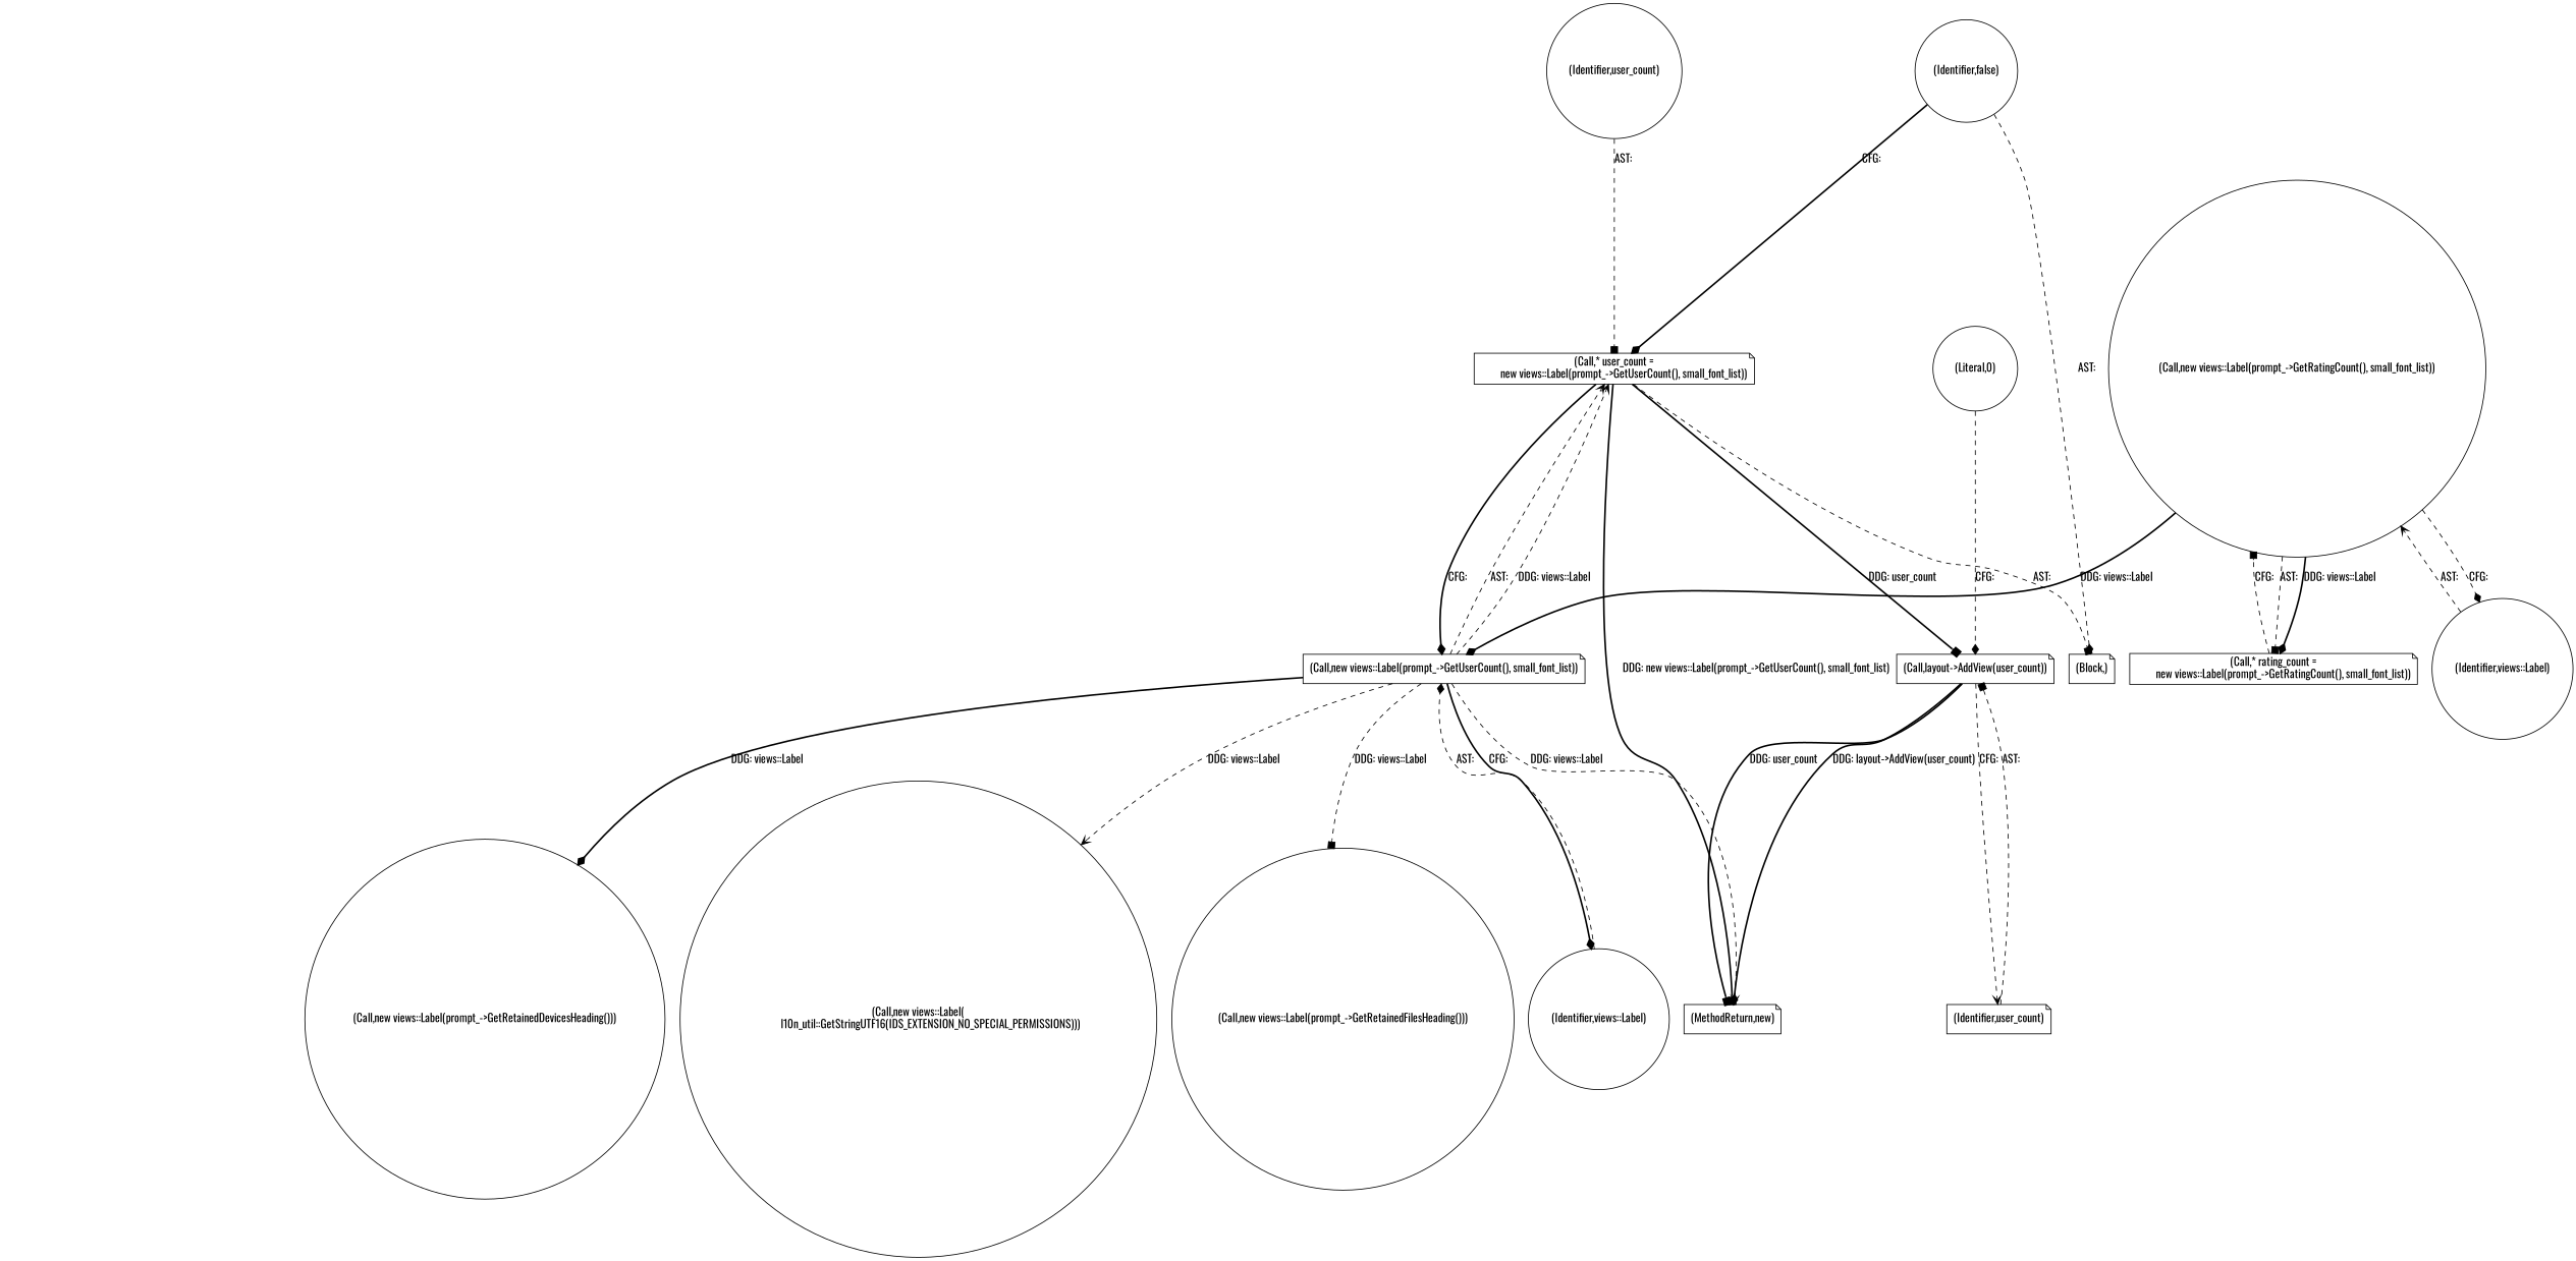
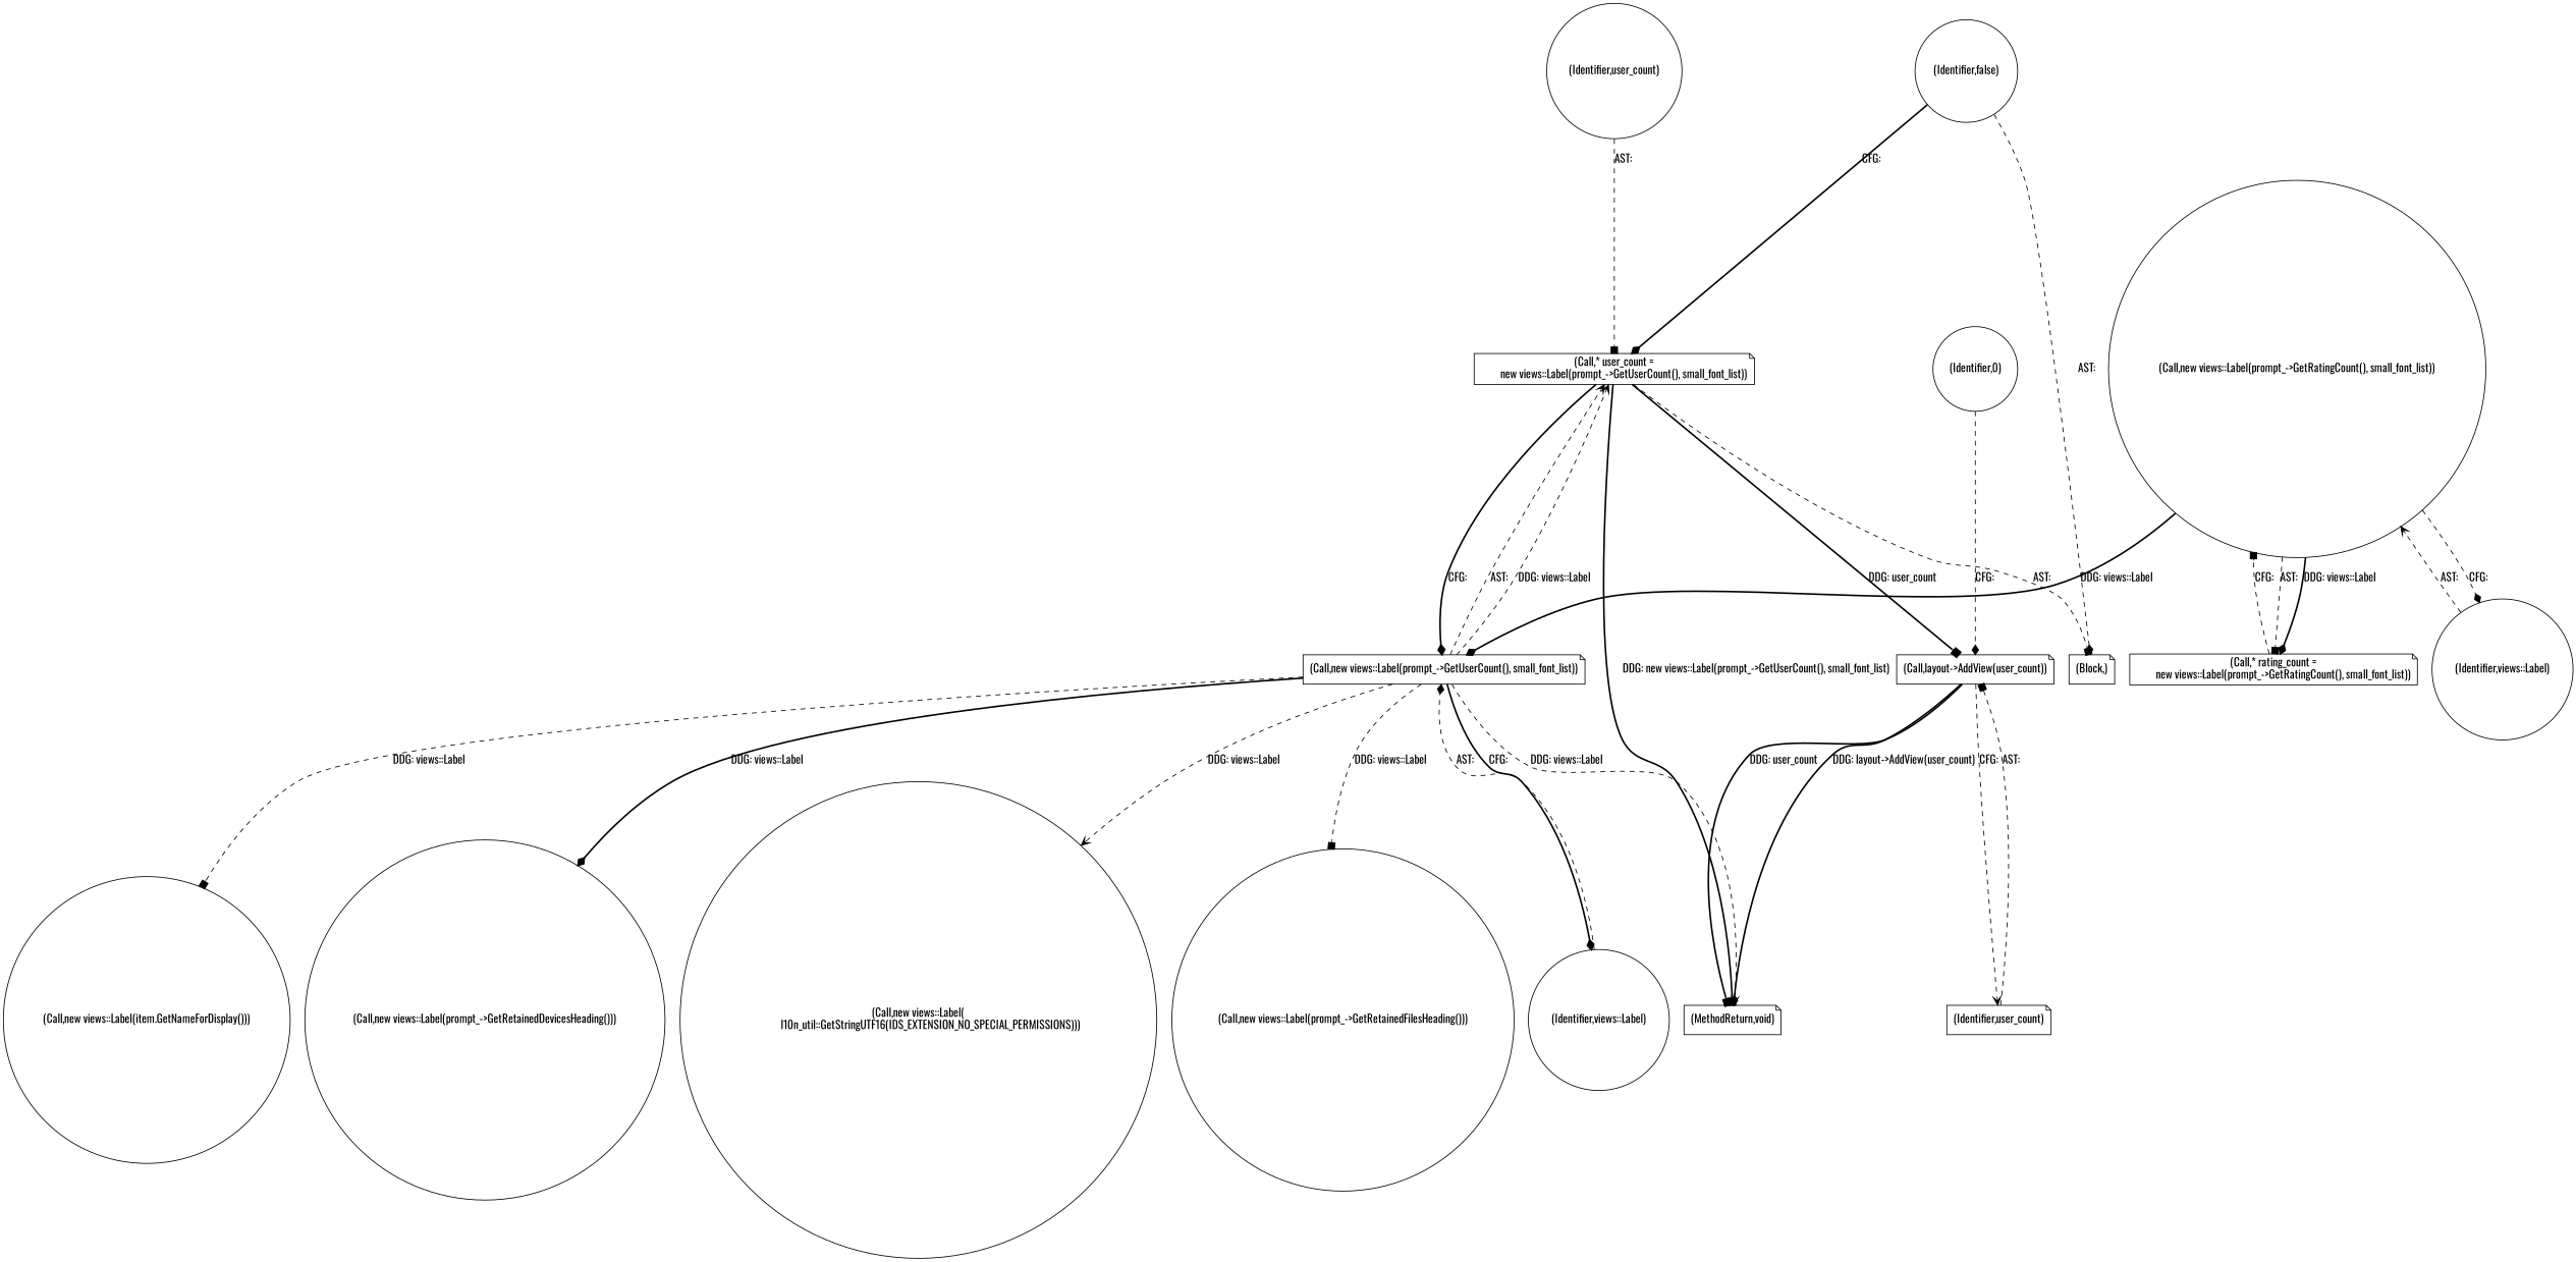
  digraph {
    fontname=Oswald
    node [fontname=Oswald shape=circle]
    edge [arrowhead=diamond fontname=Oswald style=dashed]
    n1 [label="(Call,* user_count =\n        new views::Label(prompt_->GetUserCount(), small_font_list))" shape=note]
    n2 [label="(Call,new views::Label(prompt_->GetUserCount(), small_font_list))" shape=note]
    n3 [label="(Call,layout->AddView(user_count))" shape=note]
    n4 [label="(Block,)" shape=note]
-   n5 [label="(MethodReturn,new)" shape=note]
+   n5 [label="(MethodReturn,void)" shape=note]
    n6 [label="(Call,new views::Label(\n          l10n_util::GetStringUTF16(IDS_EXTENSION_NO_SPECIAL_PERMISSIONS)))"]
    n7 [label="(Call,new views::Label(prompt_->GetRetainedFilesHeading()))"]
    n8 [label="(Identifier,views::Label)"]
+   n9 [label="(Call,new views::Label(item.GetNameForDisplay()))"]
    n10 [label="(Call,new views::Label(prompt_->GetRetainedDevicesHeading()))"]
    n11 [label="(Identifier,user_count)" shape=note]
    n12 [label="(Call,new views::Label(prompt_->GetRatingCount(), small_font_list))"]
    n13 [label="(Identifier,views::Label)"]
    n14 [label="(Call,* rating_count =\n        new views::Label(prompt_->GetRatingCount(), small_font_list))" shape=note]
    n15 [label="(Identifier,user_count)"]
    n16 [label="(Identifier,false)"]
-   n17 [label="(Literal,0)"]
+   n17 [label="(Identifier,0)"]
    n1 -> n2 [label="CFG: " style=bold]
    n1 -> n3 [arrowhead=box label="DDG: user_count" style=bold]
    n1 -> n4 [arrowhead=box label="AST: "]
    n1 -> n5 [arrowhead=box label="DDG: new views::Label(prompt_->GetUserCount(), small_font_list)" style=bold]
    n2 -> n1 [arrowhead=vee label="AST: "]
    n2 -> n1 [arrowhead=vee label="DDG: views::Label"]
    n2 -> n5 [arrowhead=vee label="DDG: views::Label"]
    n2 -> n6 [arrowhead=vee label="DDG: views::Label"]
    n2 -> n7 [arrowhead=box label="DDG: views::Label"]
    n2 -> n8 [label="CFG: " style=bold]
+   n2 -> n9 [arrowhead=box label="DDG: views::Label"]
    n2 -> n10 [label="DDG: views::Label" style=bold]
    n3 -> n5 [label="DDG: layout->AddView(user_count)" style=bold]
    n3 -> n5 [arrowhead=box label="DDG: user_count" style=bold]
    n3 -> n11 [arrowhead=vee label="CFG: "]
    n8 -> n2 [label="AST: "]
    n11 -> n3 [arrowhead=box label="AST: "]
    n12 -> n2 [label="DDG: views::Label" style=bold]
    n12 -> n13 [label="CFG: "]
    n12 -> n14 [arrowhead=box label="AST: "]
    n12 -> n14 [label="DDG: views::Label" style=bold]
    n13 -> n12 [arrowhead=vee label="AST: "]
    n14 -> n12 [arrowhead=box label="CFG: "]
    n15 -> n1 [arrowhead=box label="AST: "]
    n16 -> n1 [label="CFG: " style=bold]
    n16 -> n4 [label="AST: "]
    n17 -> n3 [label="CFG: "]
  }
